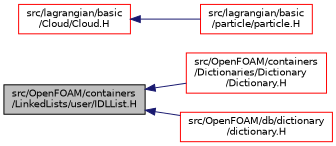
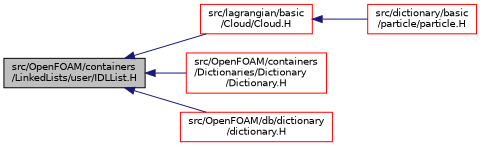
  digraph {
    rankdir=LR
    node [color=red fontname=Helvetica fontsize=10 shape=record]
    edge [color=midnightblue dir=back fontname=Helvetica fontsize=10 labelfontname=Helvetica labelfontsize=10 style=solid]
    n1 [color=black fillcolor=grey75 fontcolor=black height=0.2 label="src/OpenFOAM/containers\l/LinkedLists/user/IDLList.H" style=filled width=0.4]
    n2 [height=0.2 label="src/lagrangian/basic\l/Cloud/Cloud.H" width=0.4]
    n3 [height=0.2 label="src/OpenFOAM/containers\l/Dictionaries/Dictionary\l/Dictionary.H" width=0.4]
    n4 [height=0.2 label="src/OpenFOAM/db/dictionary\l/dictionary.H" width=0.4]
-   n5 [height=0.2 label="src/lagrangian/basic\l/particle/particle.H" width=0.4]
+   n5 [height=0.2 label="src/dictionary/basic\l/particle/particle.H" width=0.4]
+   n1 -> n2
    n1 -> n3
    n1 -> n4
    n2 -> n5
  }
